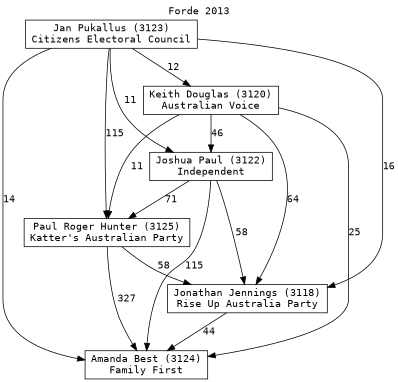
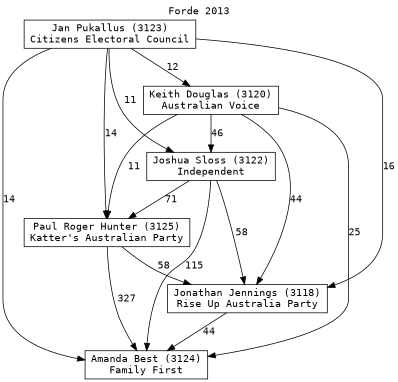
  digraph {
    fontname="DejaVu Sans Mono"
    label="Forde 2013"
    labelloc=t
    mclimit=10
    node [fontname="DejaVu Sans Mono" shape=box]
    edge [fontname="DejaVu Sans Mono"]
    n1 [label="Amanda Best (3124)\nFamily First"]
    n2 [label="Paul Roger Hunter (3125)\nKatter's Australian Party"]
    n3 [label="Jonathan Jennings (3118)\nRise Up Australia Party"]
-   n4 [label="Joshua Paul (3122)\nIndependent"]
+   n4 [label="Joshua Sloss (3122)\nIndependent"]
    n5 [label="Keith Douglas (3120)\nAustralian Voice"]
    n6 [label="Jan Pukallus (3123)\nCitizens Electoral Council"]
    n2 -> n1 [label=327]
    n2 -> n3 [label=58]
    n3 -> n1 [label=44]
    n4 -> n1 [label=115]
    n4 -> n2 [label=71]
    n4 -> n3 [label=58]
    n5 -> n1 [label=25]
    n5 -> n2 [label=11]
-   n5 -> n3 [label=64]
+   n5 -> n3 [label=44]
    n5 -> n4 [label=46]
    n6 -> n1 [label=14]
-   n6 -> n2 [label=115]
+   n6 -> n2 [label=14]
    n6 -> n3 [label=16]
    n6 -> n4 [label=11]
    n6 -> n5 [label=12]
  }
